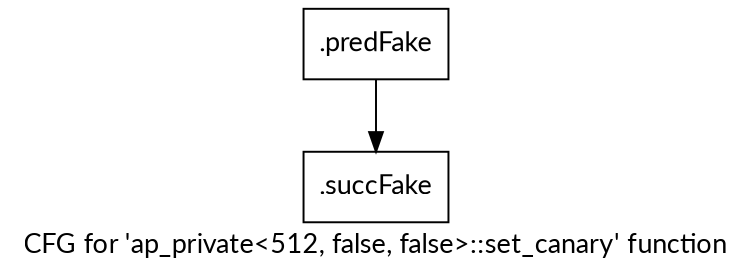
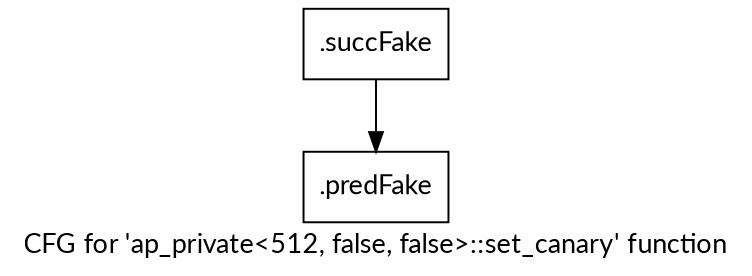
  digraph {
    label="CFG for 'ap_private\<512, false, false\>::set_canary' function"
    fontname=Lato
    node [shape=record fontname=Lato]
    n1 [label="{.predFake}"]
    n2 [filename="/mnt/xilinx/Vitis_HLS/2021.2/include/etc/ap_private.h" label="{.succFake}" linenumber=3252]
-   n1 -> n2 [execusionnum=1168 filename="/mnt/xilinx/Vitis_HLS/2021.2/include/etc/ap_private.h" fontname=Lato]
+   n2 -> n1 [execusionnum=1168 filename="/mnt/xilinx/Vitis_HLS/2021.2/include/etc/ap_private.h" fontname=Lato]
  }
